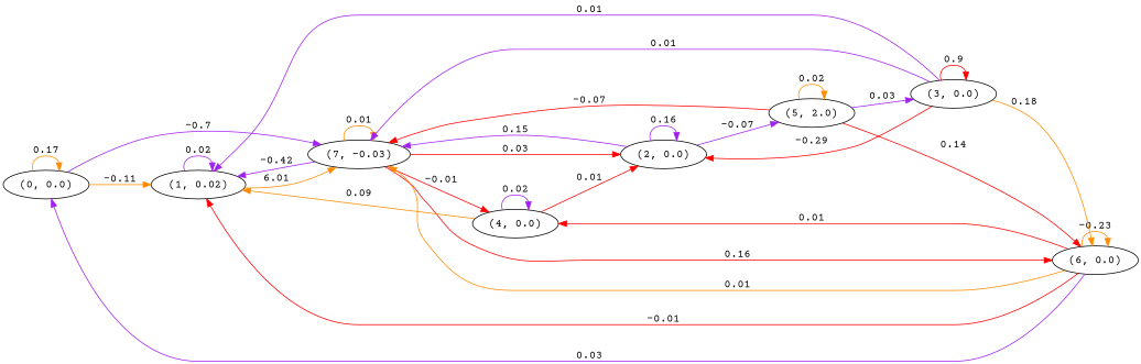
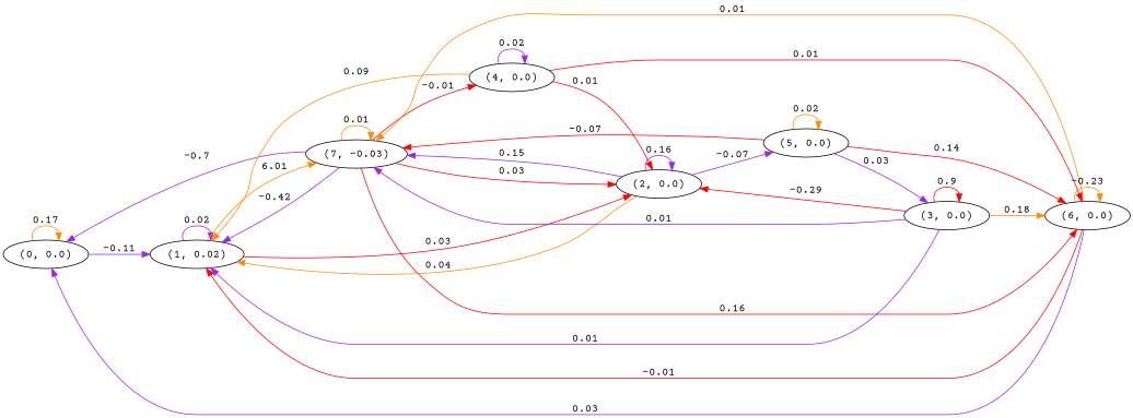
  digraph {
    fontname="Courier Prime"
    rankdir=LR
    node [fontname="Courier Prime"]
    edge [color=purple fontname="Courier Prime"]
    n1 [label="(0, 0.0)"]
    n2 [label="(1, 0.02)"]
    n3 [label="(7, -0.03)"]
    n4 [label="(2, 0.0)"]
    n5 [label="(6, 0.0)"]
    n6 [label="(4, 0.0)"]
-   n7 [label="(5, 2.0)"]
+   n7 [label="(5, 0.0)"]
    n8 [label="(3, 0.0)"]
    n1 -> n1 [color=darkorange label=0.17]
-   n1 -> n2 [color=darkorange label=-0.11]
-   n1 -> n3 [label=-0.7]
+   n1 -> n2 [label=-0.11]
+   n3 -> n1 [label=-0.7]
    n2 -> n2 [label=0.02]
    n2 -> n3 [color=darkorange label=6.01]
+   n2 -> n4 [color=red label=0.03]
    n3 -> n2 [label=-0.42]
    n3 -> n3 [color=darkorange label=0.01]
    n3 -> n4 [color=red label=0.03]
    n3 -> n5 [color=red label=0.16]
    n3 -> n6 [color=red label=-0.01]
+   n4 -> n2 [color=darkorange label=0.04]
    n4 -> n3 [label=0.15]
    n4 -> n4 [label=0.16]
    n4 -> n7 [label=-0.07]
    n5 -> n1 [label=0.03]
    n5 -> n2 [color=red label=-0.01]
    n5 -> n3 [color=darkorange label=0.01]
    n5 -> n5 [color=darkorange label=-0.23]
-   n5 -> n6 [color=red label=0.01]
+   n6 -> n5 [color=red label=0.01]
    n6 -> n2 [color=darkorange label=0.09]
    n6 -> n4 [color=red label=0.01]
    n6 -> n6 [label=0.02]
    n7 -> n3 [color=red label=-0.07]
    n7 -> n5 [color=red label=0.14]
    n7 -> n7 [color=darkorange label=0.02]
    n7 -> n8 [label=0.03]
    n8 -> n2 [label=0.01]
    n8 -> n3 [label=0.01]
    n8 -> n4 [color=red label=-0.29]
    n8 -> n5 [color=darkorange label=0.18]
    n8 -> n8 [color=red label=0.9]
  }
